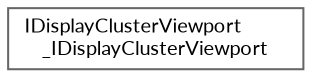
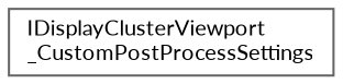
  digraph {
    rankdir=LR
    fontname=Lato
-   n1 [color=grey40 fillcolor=white fontname=Lato fontsize=10 height=0.2 label="IDisplayClusterViewport\l_IDisplayClusterViewport" shape=box style=filled width=0.4]
+   n1 [color=grey40 fillcolor=white fontname=Lato fontsize=10 height=0.2 label="IDisplayClusterViewport\l_CustomPostProcessSettings" shape=box style=filled width=0.4]
  }
